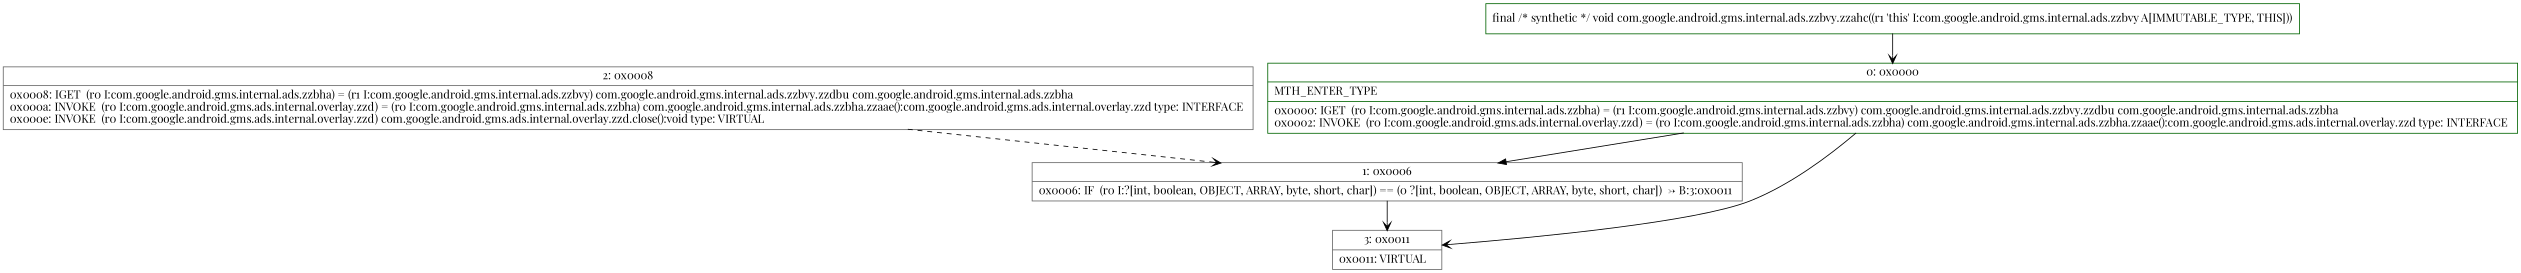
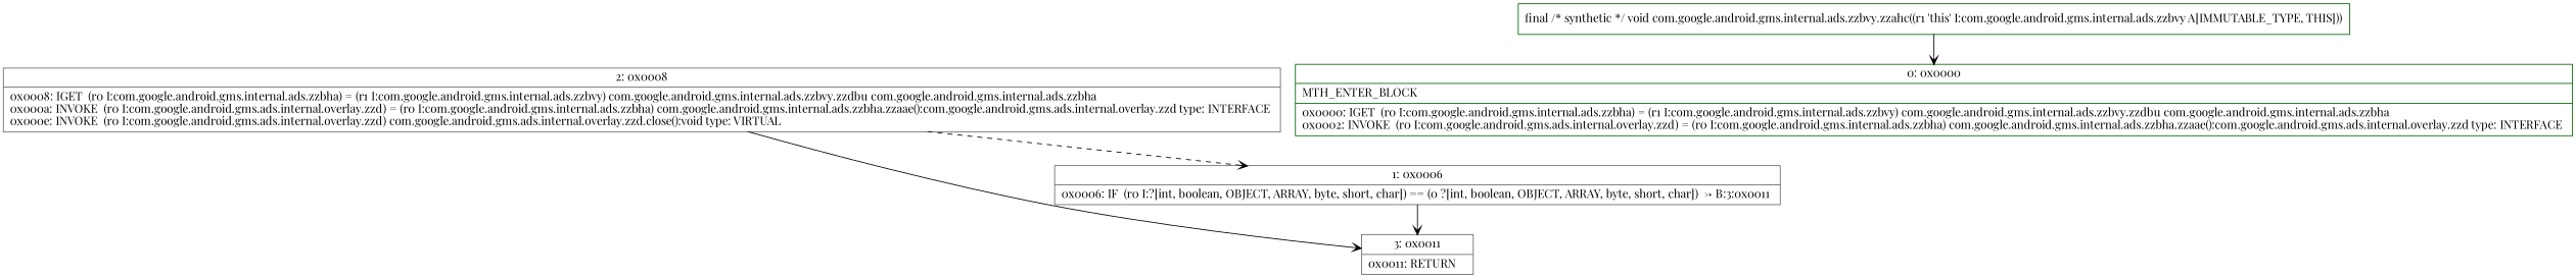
  digraph {
    fontname="Playfair Display"
    node [color=gray40 fontname="Playfair Display" shape=record]
    edge [arrowhead=vee fontname="Playfair Display"]
-   n1 [color=darkgreen label="{0\:\ 0x0000|MTH_ENTER_TYPE\l|0x0000: IGET  (r0 I:com.google.android.gms.internal.ads.zzbha) = (r1 I:com.google.android.gms.internal.ads.zzbvy) com.google.android.gms.internal.ads.zzbvy.zzdbu com.google.android.gms.internal.ads.zzbha \l0x0002: INVOKE  (r0 I:com.google.android.gms.ads.internal.overlay.zzd) = (r0 I:com.google.android.gms.internal.ads.zzbha) com.google.android.gms.internal.ads.zzbha.zzaae():com.google.android.gms.ads.internal.overlay.zzd type: INTERFACE \l}"]
+   n1 [color=darkgreen label="{0\:\ 0x0000|MTH_ENTER_BLOCK\l|0x0000: IGET  (r0 I:com.google.android.gms.internal.ads.zzbha) = (r1 I:com.google.android.gms.internal.ads.zzbvy) com.google.android.gms.internal.ads.zzbvy.zzdbu com.google.android.gms.internal.ads.zzbha \l0x0002: INVOKE  (r0 I:com.google.android.gms.ads.internal.overlay.zzd) = (r0 I:com.google.android.gms.internal.ads.zzbha) com.google.android.gms.internal.ads.zzbha.zzaae():com.google.android.gms.ads.internal.overlay.zzd type: INTERFACE \l}"]
    n2 [label="{1\:\ 0x0006|0x0006: IF  (r0 I:?[int, boolean, OBJECT, ARRAY, byte, short, char]) == (0 ?[int, boolean, OBJECT, ARRAY, byte, short, char])  \-\> B:3:0x0011 \l}"]
-   n3 [label="{3\:\ 0x0011|0x0011: VIRTUAL   \l}"]
+   n3 [label="{3\:\ 0x0011|0x0011: RETURN   \l}"]
    n4 [label="{2\:\ 0x0008|0x0008: IGET  (r0 I:com.google.android.gms.internal.ads.zzbha) = (r1 I:com.google.android.gms.internal.ads.zzbvy) com.google.android.gms.internal.ads.zzbvy.zzdbu com.google.android.gms.internal.ads.zzbha \l0x000a: INVOKE  (r0 I:com.google.android.gms.ads.internal.overlay.zzd) = (r0 I:com.google.android.gms.internal.ads.zzbha) com.google.android.gms.internal.ads.zzbha.zzaae():com.google.android.gms.ads.internal.overlay.zzd type: INTERFACE \l0x000e: INVOKE  (r0 I:com.google.android.gms.ads.internal.overlay.zzd) com.google.android.gms.ads.internal.overlay.zzd.close():void type: VIRTUAL \l}"]
    n5 [color=darkgreen label="{final \/* synthetic *\/ void com.google.android.gms.internal.ads.zzbvy.zzahc((r1 'this' I:com.google.android.gms.internal.ads.zzbvy A[IMMUTABLE_TYPE, THIS])) }"]
-   n1 -> n2 [arrowhead=normal]
    n2 -> n3
    n4 -> n2 [style=dashed]
-   n1 -> n3
+   n4 -> n3
    n5 -> n1
  }
